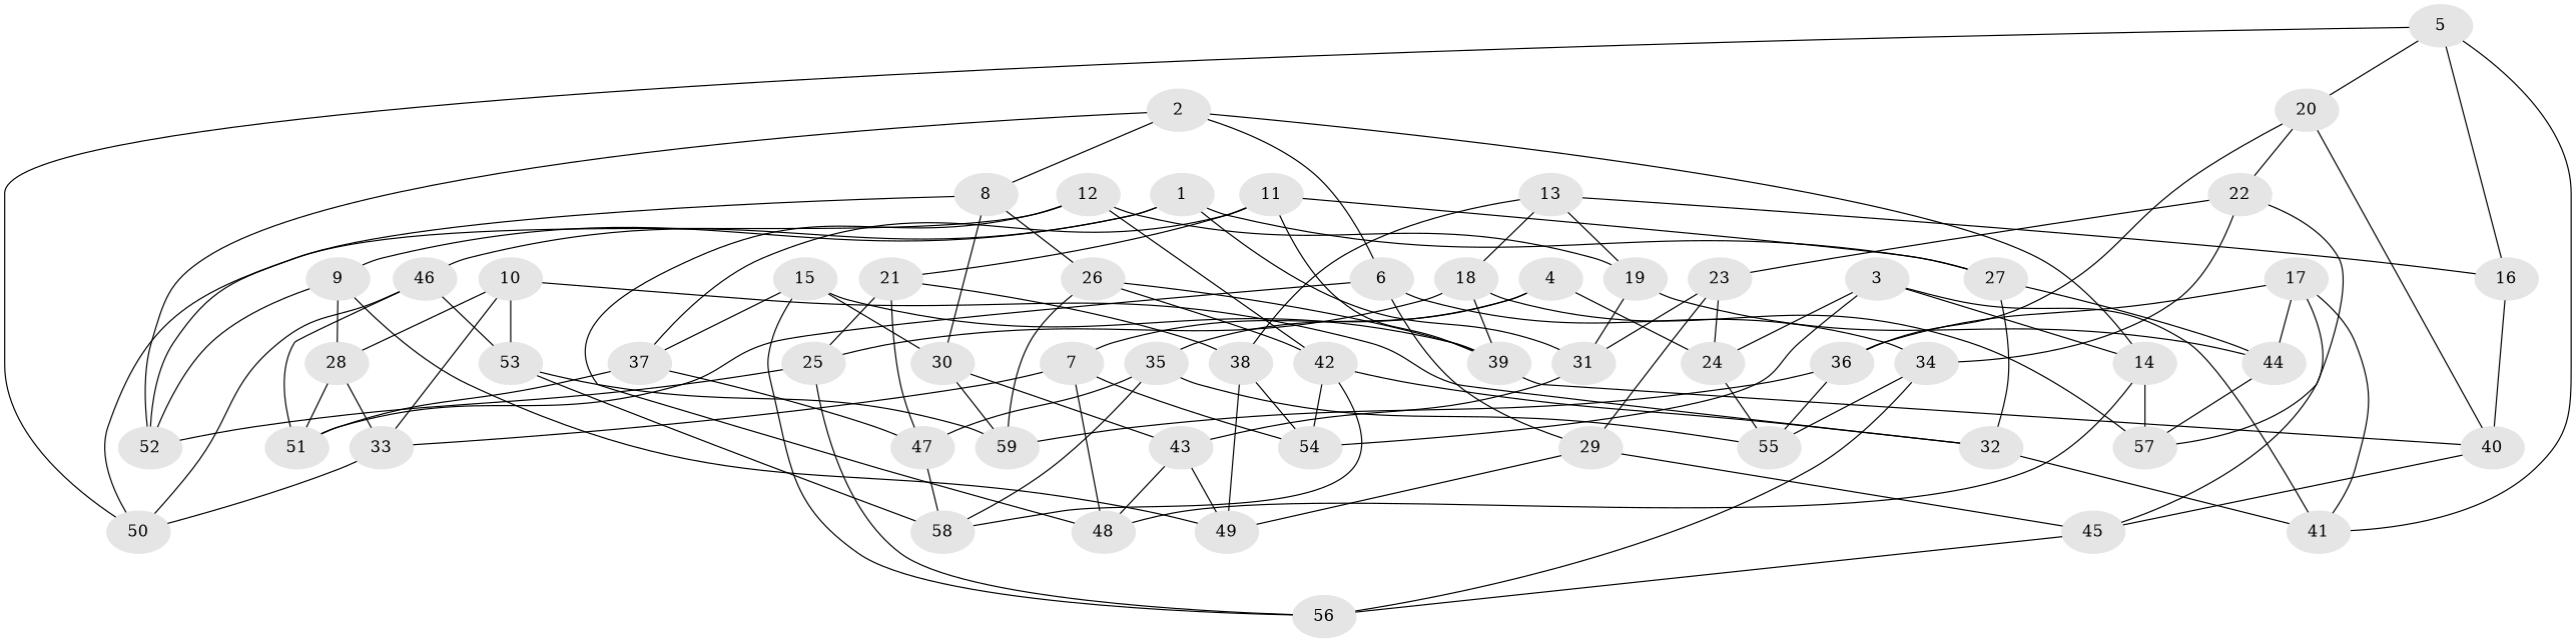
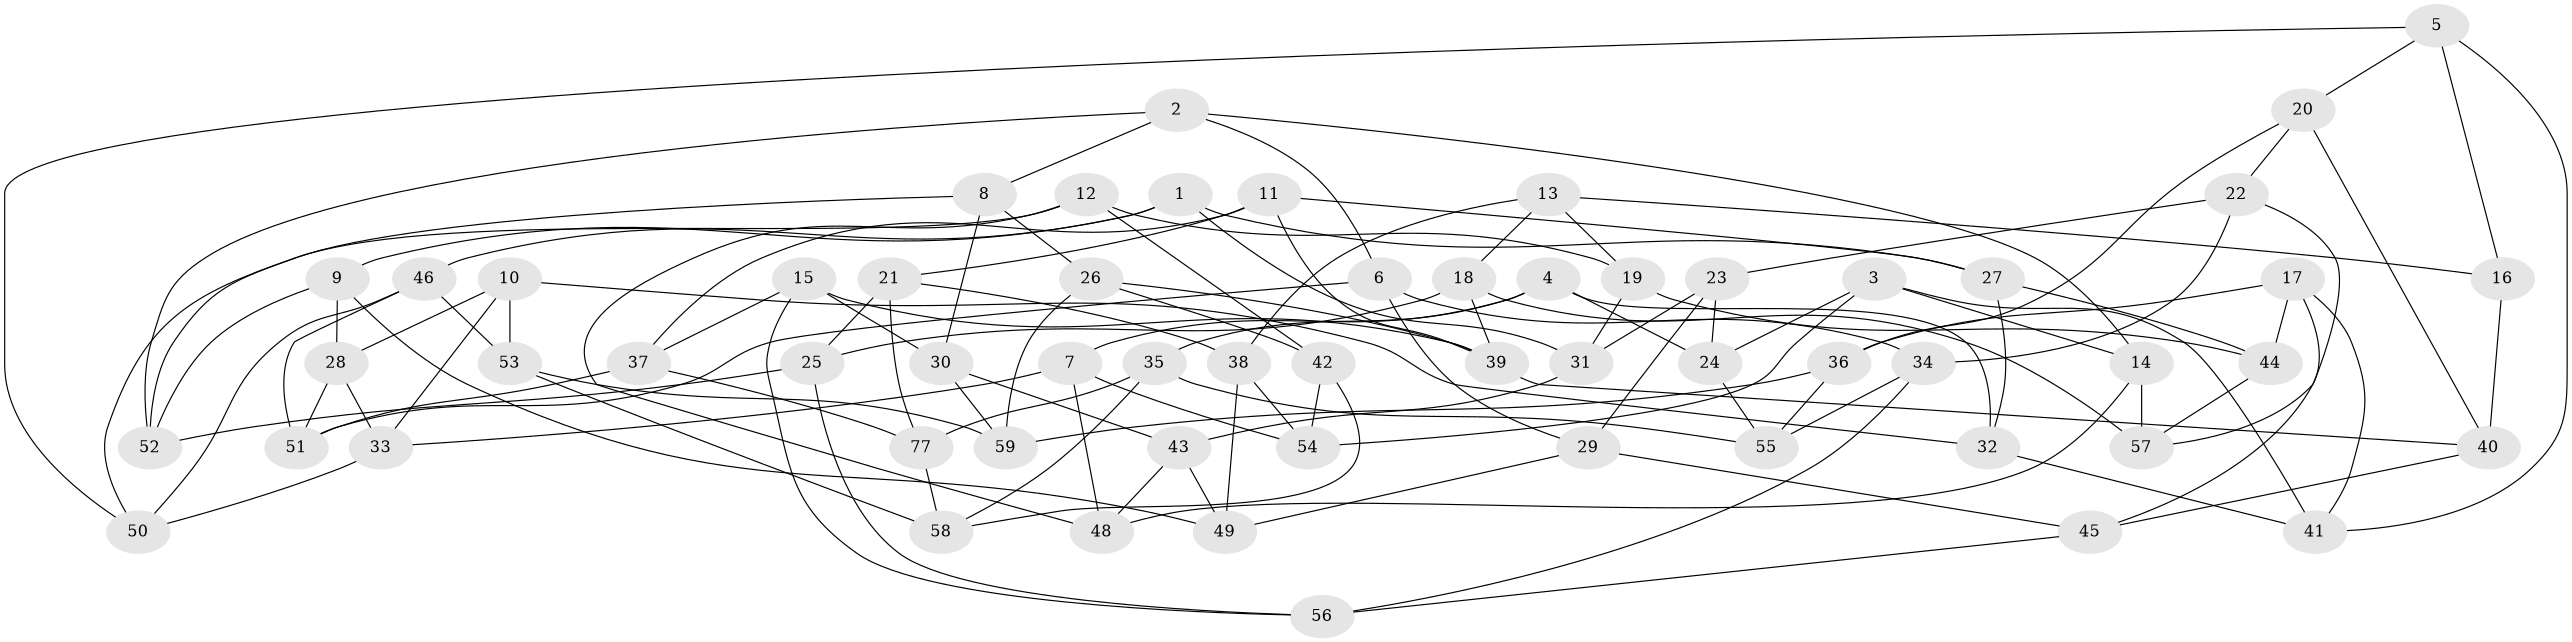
  graph {
    node [color=gray90 style=filled]
    1
    9
    27
    31
    46
    52
    28
    49
    32
    44
    43
    50
    51
    53
    2
    6
    8
    14
    29
    34
    26
    30
    48
    57
    3
    24
    41
    54
    55
    4
    7
    35
    33
-   47
+   47 [label=77]
    58
    5
    16
    20
    40
    36
    22
    45
    56
    39
    42
    59
    10
    11
    21
    37
    38
    25
    12
    19
    13
    18
    15
    17
    23
    1 -- 9
    1 -- 27
    1 -- 31
    1 -- 46
    9 -- 52
    9 -- 28
    9 -- 49
    27 -- 32
    27 -- 44
    31 -- 43
    46 -- 50
    46 -- 51
    46 -- 53
    28 -- 51
    28 -- 33
    32 -- 41
    44 -- 57
    43 -- 49
    43 -- 48
    53 -- 58
    53 -- 59
    2 -- 52
    2 -- 6
    2 -- 8
    2 -- 14
    6 -- 51
    6 -- 29
    6 -- 34
    8 -- 52
    8 -- 26
    8 -- 30
    14 -- 48
    14 -- 57
    29 -- 49
    29 -- 45
    34 -- 55
    34 -- 56
    26 -- 39
    26 -- 42
    26 -- 59
    30 -- 43
    30 -- 59
    3 -- 14
    3 -- 24
    3 -- 41
    3 -- 54
    24 -- 55
-   42 -- 32
+   4 -- 32
    4 -- 24
    4 -- 7
    4 -- 35
    7 -- 48
    7 -- 54
    7 -- 33
    35 -- 55
    35 -- 47
    35 -- 58
    33 -- 50
    47 -- 58
    5 -- 50
    5 -- 41
    5 -- 16
    5 -- 20
    16 -- 40
    20 -- 40
    20 -- 36
    20 -- 22
    40 -- 45
    36 -- 55
    36 -- 59
    22 -- 34
    22 -- 57
    22 -- 23
    45 -- 56
    39 -- 40
    42 -- 54
    42 -- 58
    10 -- 28
    10 -- 32
    10 -- 53
    10 -- 33
    11 -- 27
    11 -- 39
    11 -- 21
    11 -- 37
    21 -- 47
    21 -- 38
    21 -- 25
    37 -- 51
    37 -- 47
    38 -- 49
    38 -- 54
    25 -- 52
    25 -- 56
    12 -- 50
    12 -- 48
    12 -- 42
    12 -- 19
    19 -- 31
    19 -- 44
    13 -- 16
    13 -- 38
    13 -- 19
    13 -- 18
    18 -- 57
    18 -- 39
    18 -- 25
    15 -- 30
    15 -- 56
    15 -- 39
    15 -- 37
    17 -- 44
    17 -- 41
    17 -- 36
    17 -- 45
    23 -- 31
    23 -- 29
    23 -- 24
  }
